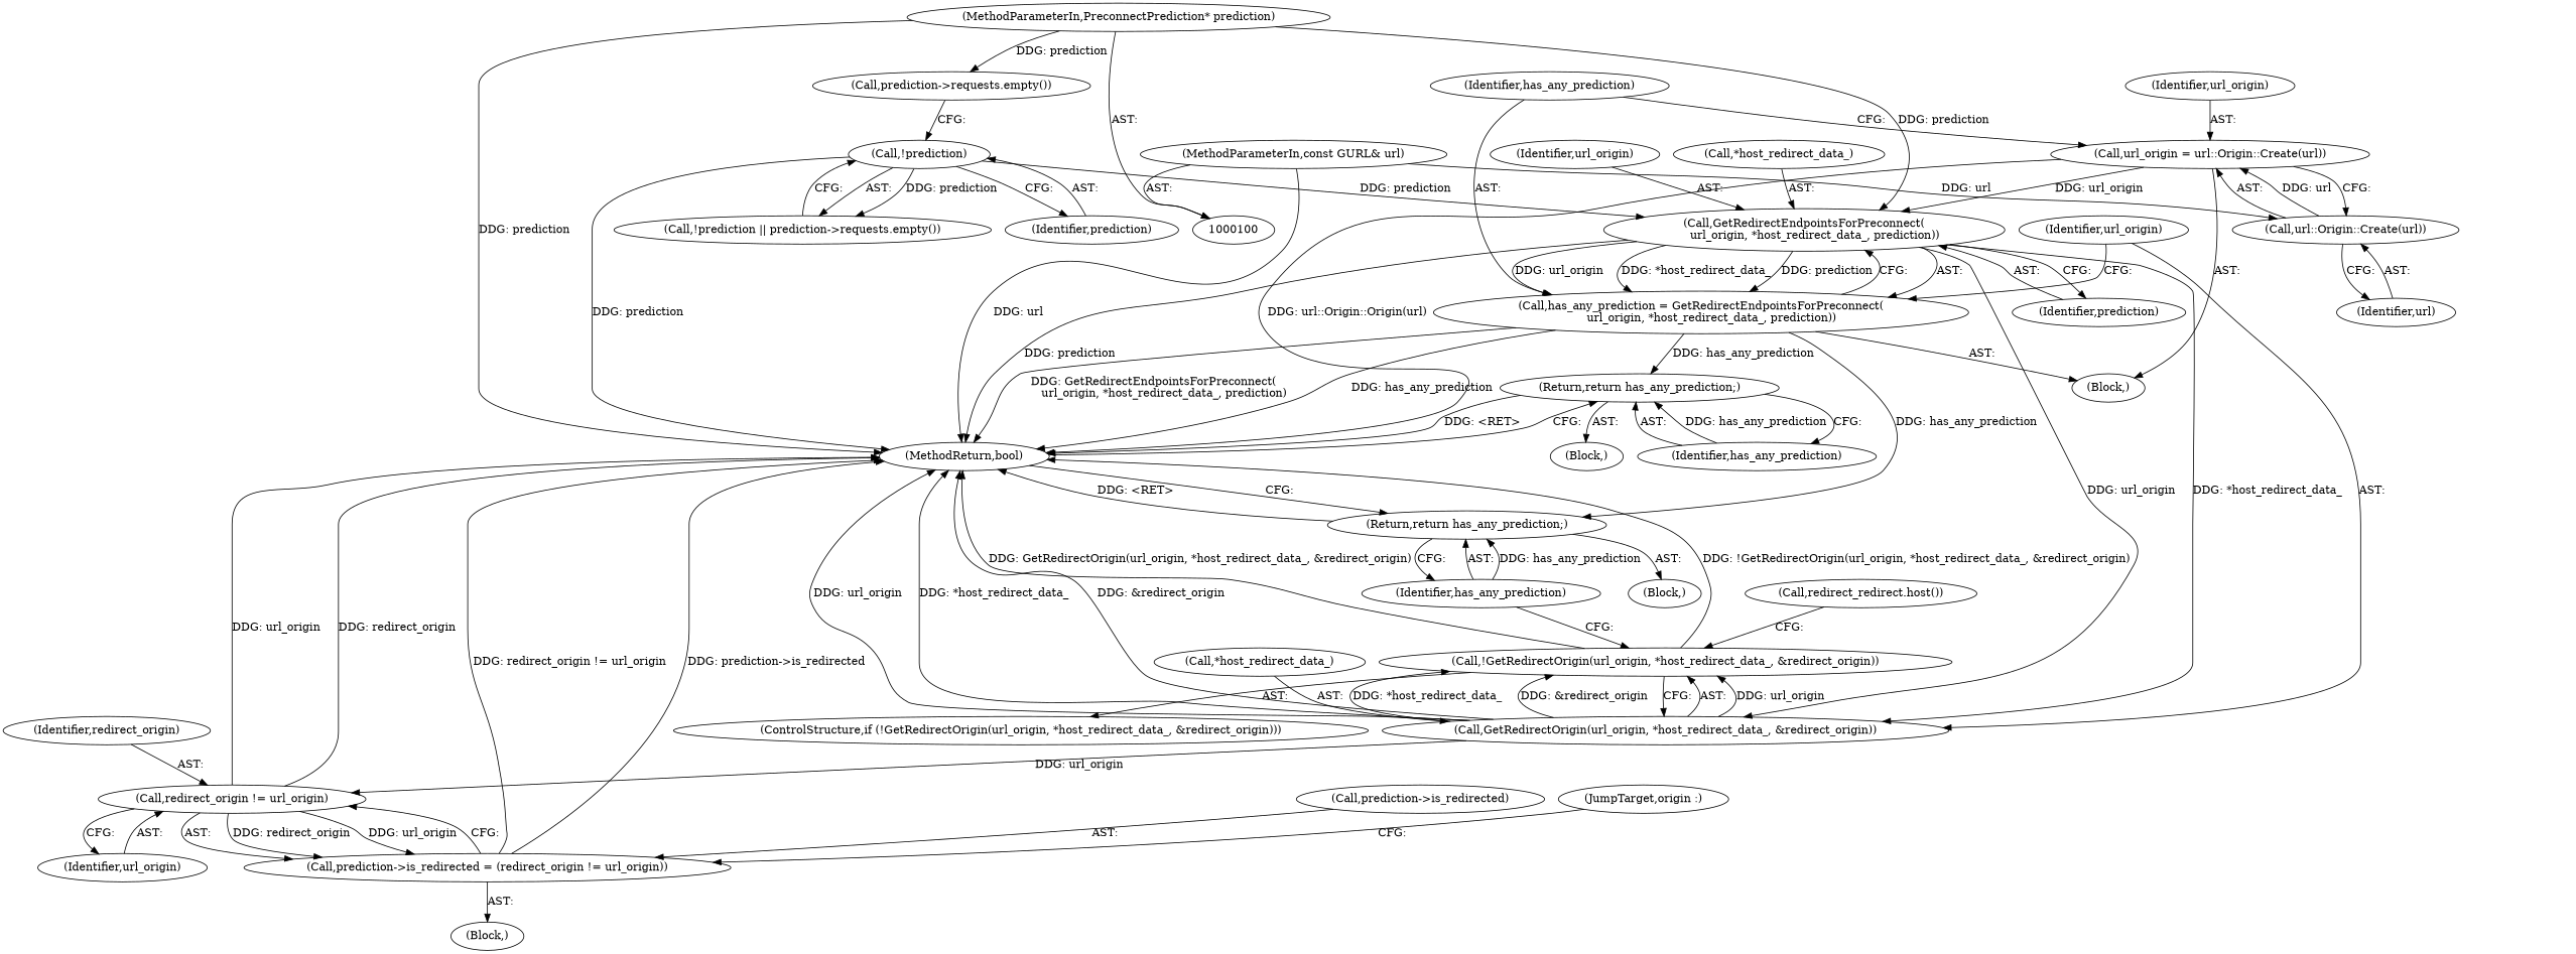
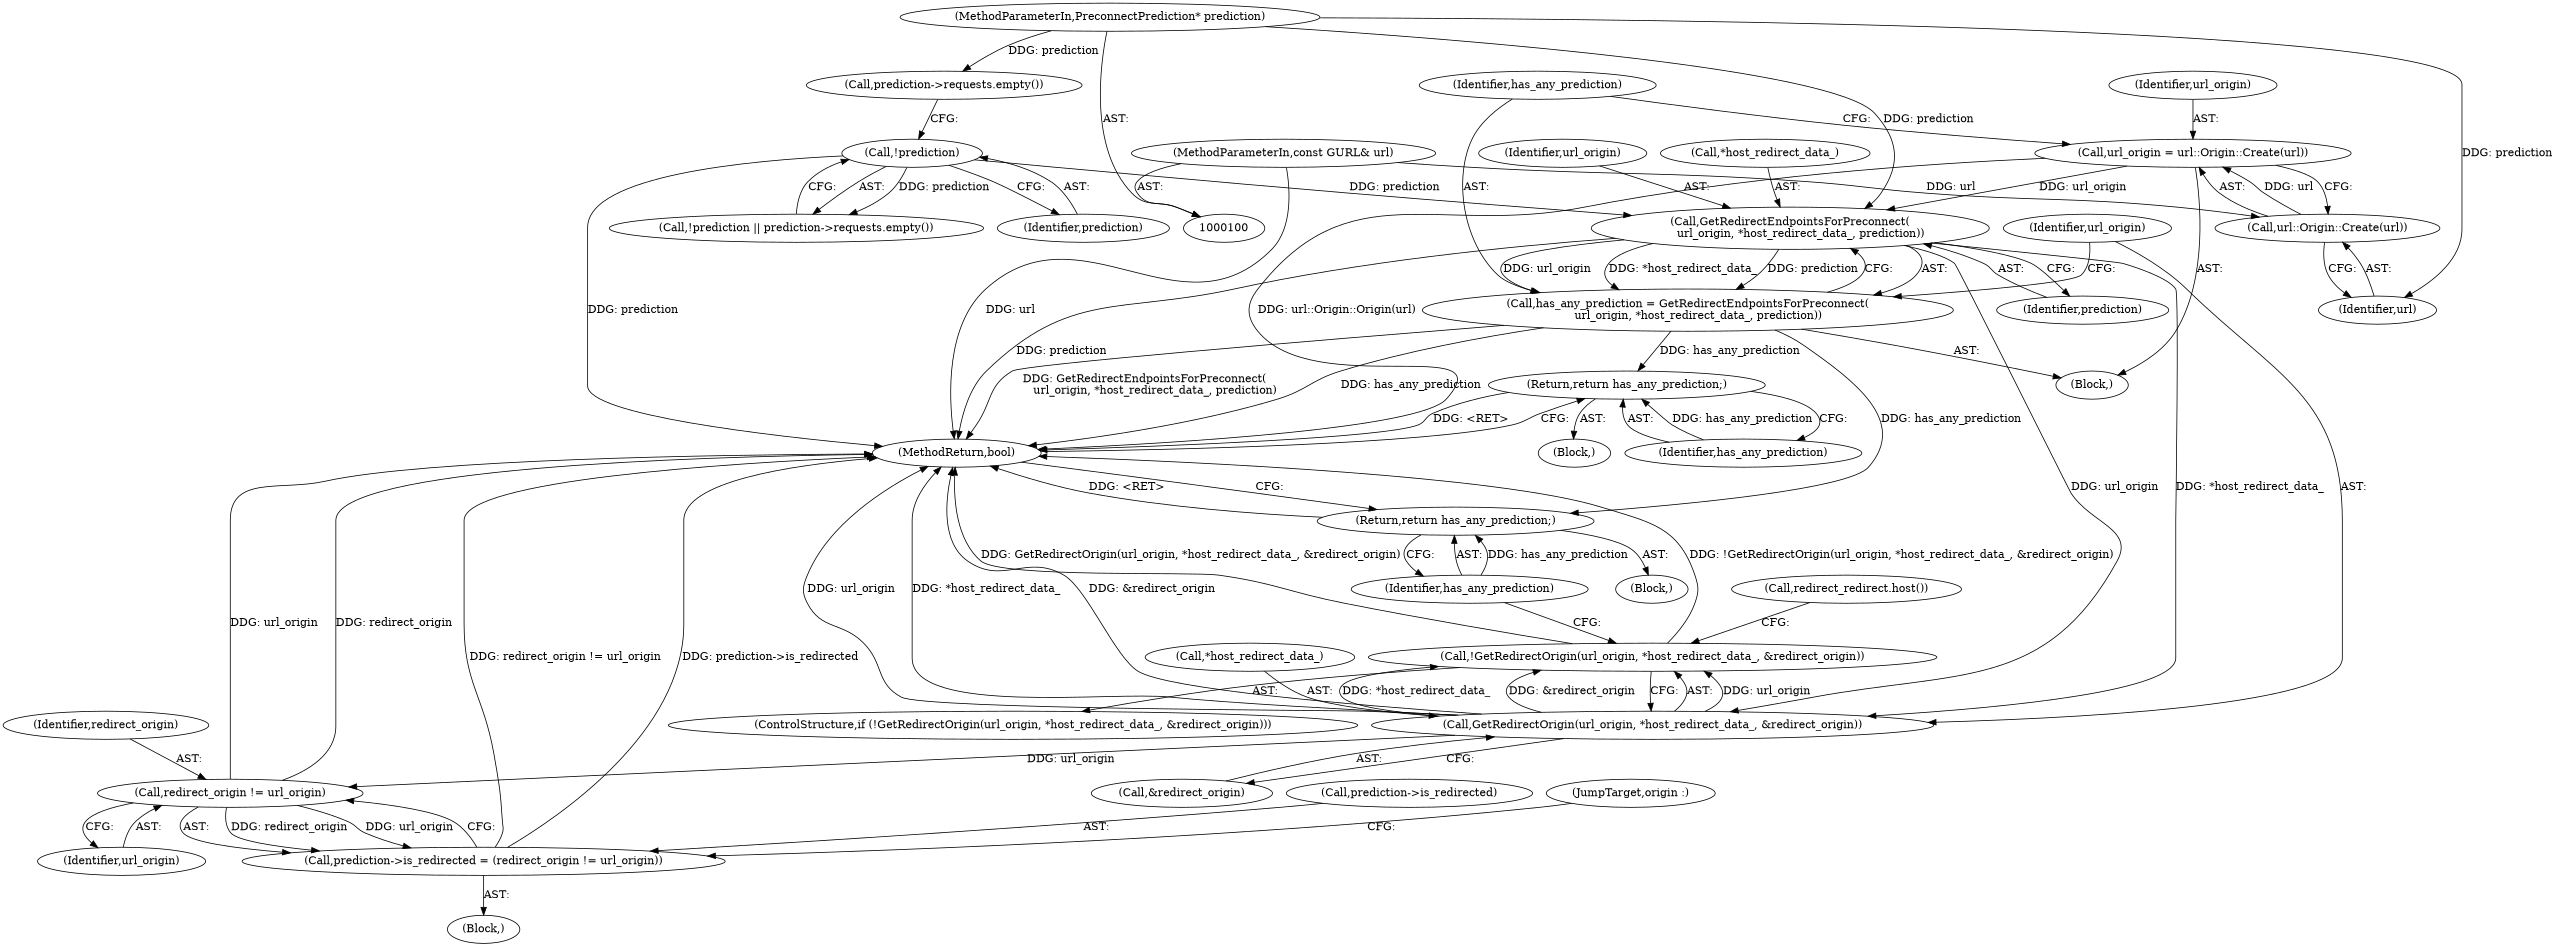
  digraph {
    n1 [label="(Call,GetRedirectEndpointsForPreconnect(\n      url_origin, *host_redirect_data_, prediction))"]
    n2 [label="(Call,has_any_prediction = GetRedirectEndpointsForPreconnect(\n      url_origin, *host_redirect_data_, prediction))"]
    n3 [label="(Call,GetRedirectOrigin(url_origin, *host_redirect_data_, &redirect_origin))"]
    n4 [label="(MethodReturn,bool)"]
    n5 [label="(Identifier,prediction)"]
    n6 [label="(Block,)"]
    n7 [label="(Return,return has_any_prediction;)"]
    n8 [label="(Return,return has_any_prediction;)"]
    n9 [label="(Call,!GetRedirectOrigin(url_origin, *host_redirect_data_, &redirect_origin))"]
    n10 [label="(Call,redirect_origin != url_origin)"]
+   n11 [label="(Call,&redirect_origin)"]
    n12 [label="(Call,url_origin = url::Origin::Create(url))"]
    n13 [label="(Call,url::Origin::Create(url))"]
    n14 [label="(Identifier,url)"]
    n15 [label="(MethodParameterIn,const GURL& url)"]
    1000100
    n17 [label="(Call,!prediction)"]
    n18 [label="(Call,!prediction || prediction->requests.empty())"]
    n19 [label="(Identifier,prediction)"]
    n20 [label="(MethodParameterIn,PreconnectPrediction* prediction)"]
    n21 [label="(Call,prediction->requests.empty())"]
    n22 [label="(Identifier,has_any_prediction)"]
    n23 [label="(Block,)"]
    n24 [label="(Block,)"]
    n25 [label="(Identifier,has_any_prediction)"]
    n26 [label="(ControlStructure,if (!GetRedirectOrigin(url_origin, *host_redirect_data_, &redirect_origin)))"]
    n27 [label="(Call,prediction->is_redirected = (redirect_origin != url_origin))"]
    n28 [label="(Identifier,url_origin)"]
    n29 [label="(Block,)"]
    n30 [label="(Call,redirect_redirect.host())"]
    n31 [label="(Identifier,redirect_origin)"]
    n32 [label="(Identifier,url_origin)"]
    n33 [label="(Identifier,url_origin)"]
    n34 [label="(Identifier,has_any_prediction)"]
    n35 [label="(Call,prediction->is_redirected)"]
    n36 [label="(Call,*host_redirect_data_)"]
    n37 [label="(Identifier,url_origin)"]
    n38 [label="(Call,*host_redirect_data_)"]
    n39 [label="(JumpTarget,origin :)"]
    n1 -> n2 [label="AST: "]
    n1 -> n2 [label="DDG: url_origin"]
    n1 -> n2 [label="DDG: *host_redirect_data_"]
    n1 -> n2 [label="DDG: prediction"]
    n1 -> n3 [label="DDG: url_origin"]
    n1 -> n3 [label="DDG: *host_redirect_data_"]
    n1 -> n4 [label="DDG: prediction"]
    n1 -> n5 [label="CFG: "]
    n2 -> n1 [label="CFG: "]
    n2 -> n4 [label="DDG: GetRedirectEndpointsForPreconnect(\n      url_origin, *host_redirect_data_, prediction)"]
    n2 -> n4 [label="DDG: has_any_prediction"]
    n2 -> n6 [label="AST: "]
    n2 -> n7 [label="DDG: has_any_prediction"]
    n2 -> n8 [label="DDG: has_any_prediction"]
    n3 -> n4 [label="DDG: url_origin"]
    n3 -> n4 [label="DDG: *host_redirect_data_"]
    n3 -> n4 [label="DDG: &redirect_origin"]
    n3 -> n9 [label="AST: "]
    n3 -> n9 [label="DDG: url_origin"]
    n3 -> n9 [label="DDG: *host_redirect_data_"]
    n3 -> n9 [label="DDG: &redirect_origin"]
    n3 -> n10 [label="DDG: url_origin"]
+   n3 -> n11 [label="CFG: "]
    n4 -> n7 [label="CFG: "]
    n4 -> n8 [label="CFG: "]
    n5 -> n1 [label="AST: "]
    n7 -> n4 [label="DDG: <RET>"]
    n7 -> n22 [label="CFG: "]
    n7 -> n23 [label="AST: "]
    n8 -> n4 [label="DDG: <RET>"]
    n8 -> n24 [label="AST: "]
    n8 -> n25 [label="CFG: "]
    n9 -> n3 [label="CFG: "]
    n9 -> n4 [label="DDG: !GetRedirectOrigin(url_origin, *host_redirect_data_, &redirect_origin)"]
    n9 -> n4 [label="DDG: GetRedirectOrigin(url_origin, *host_redirect_data_, &redirect_origin)"]
    n9 -> n26 [label="AST: "]
    n10 -> n4 [label="DDG: url_origin"]
    n10 -> n4 [label="DDG: redirect_origin"]
    n10 -> n27 [label="AST: "]
    n10 -> n27 [label="DDG: redirect_origin"]
    n10 -> n27 [label="DDG: url_origin"]
    n10 -> n28 [label="CFG: "]
+   n11 -> n3 [label="AST: "]
    n12 -> n1 [label="DDG: url_origin"]
    n12 -> n4 [label="DDG: url::Origin::Origin(url)"]
    n12 -> n6 [label="AST: "]
    n12 -> n13 [label="CFG: "]
    n13 -> n12 [label="AST: "]
    n13 -> n12 [label="DDG: url"]
    n13 -> n14 [label="CFG: "]
    n14 -> n13 [label="AST: "]
    n15 -> n4 [label="DDG: url"]
    n15 -> n13 [label="DDG: url"]
    n15 -> 1000100 [label="AST: "]
    n17 -> n1 [label="DDG: prediction"]
    n17 -> n4 [label="DDG: prediction"]
    n17 -> n18 [label="AST: "]
    n17 -> n18 [label="DDG: prediction"]
    n17 -> n19 [label="CFG: "]
    n18 -> n17 [label="CFG: "]
    n19 -> n17 [label="AST: "]
    n20 -> n1 [label="DDG: prediction"]
-   n20 -> n4 [label="DDG: prediction"]
+   n20 -> n14 [label="DDG: prediction"]
    n20 -> 1000100 [label="AST: "]
    n20 -> n21 [label="DDG: prediction"]
    n21 -> n17 [label="CFG: "]
    n22 -> n7 [label="AST: "]
    n22 -> n7 [label="DDG: has_any_prediction"]
    n22 -> n9 [label="CFG: "]
    n25 -> n8 [label="AST: "]
    n25 -> n8 [label="DDG: has_any_prediction"]
    n27 -> n4 [label="DDG: redirect_origin != url_origin"]
    n27 -> n4 [label="DDG: prediction->is_redirected"]
    n27 -> n10 [label="CFG: "]
    n27 -> n29 [label="AST: "]
    n28 -> n10 [label="AST: "]
    n30 -> n9 [label="CFG: "]
    n31 -> n10 [label="AST: "]
    n32 -> n1 [label="AST: "]
    n33 -> n12 [label="AST: "]
    n34 -> n2 [label="AST: "]
    n34 -> n12 [label="CFG: "]
    n35 -> n27 [label="AST: "]
    n36 -> n1 [label="AST: "]
    n37 -> n2 [label="CFG: "]
    n37 -> n3 [label="AST: "]
    n38 -> n3 [label="AST: "]
    n39 -> n27 [label="CFG: "]
  }
